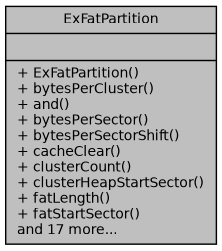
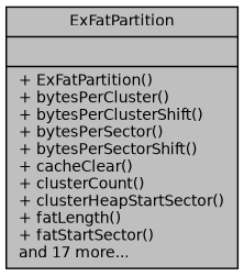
  digraph {
-   n1 [color=black fillcolor=grey75 fontcolor=black fontname=Helvetica fontsize=10 height=0.2 label="{ExFatPartition\n||+ ExFatPartition()\l+ bytesPerCluster()\l+ and()\l+ bytesPerSector()\l+ bytesPerSectorShift()\l+ cacheClear()\l+ clusterCount()\l+ clusterHeapStartSector()\l+ fatLength()\l+ fatStartSector()\land 17 more...\l}" shape=record style=filled width=0.4]
+   n1 [color=black fillcolor=grey75 fontcolor=black fontname=Helvetica fontsize=10 height=0.2 label="{ExFatPartition\n||+ ExFatPartition()\l+ bytesPerCluster()\l+ bytesPerClusterShift()\l+ bytesPerSector()\l+ bytesPerSectorShift()\l+ cacheClear()\l+ clusterCount()\l+ clusterHeapStartSector()\l+ fatLength()\l+ fatStartSector()\land 17 more...\l}" shape=record style=filled width=0.4]
  }
